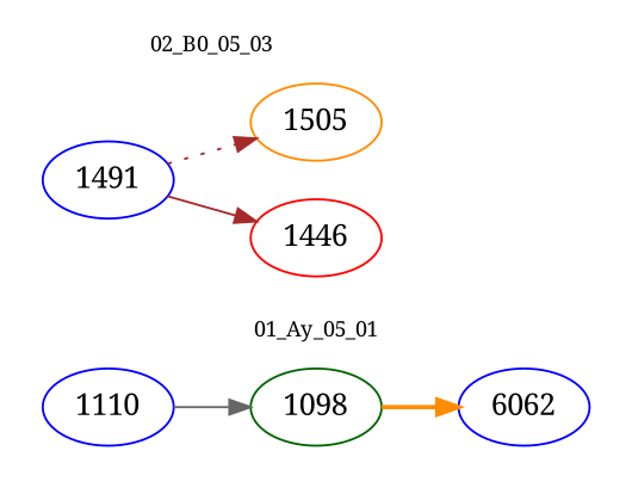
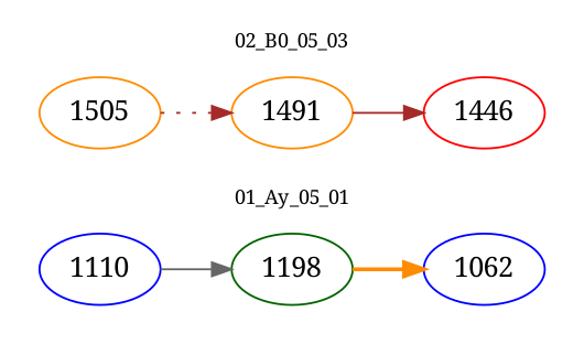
  digraph {
    fontname="Noto Serif"
    rankdir=LR
    node [color=blue fontname="Noto Serif"]
    edge [color=brown fontname="Noto Serif" style=solid]
-   n1 [color=darkgreen label=1098]
-   n2 [label=6062]
+   n1 [color=darkgreen label=1198]
+   n2 [label=1062]
    n3 [label=1110]
-   n4 [label=1491]
+   n4 [color=darkorange label=1491]
    n5 [color=red label=1446]
    n6 [color=darkorange label=1505]
    subgraph cluster_1 {
      color=white
      fontsize=10
      label="01_Ay_05_01"
      n1
      n2
      n3
    }
    subgraph cluster_2 {
      color=white
      fontsize=10
      label="02_B0_05_03"
      n4
      n5
      n6
    }
    n1 -> n2 [color=darkorange style=bold]
    n3 -> n1 [color=gray40]
    n4 -> n5
-   n4 -> n6 [style=dotted]
+   n6 -> n4 [style=dotted]
  }
